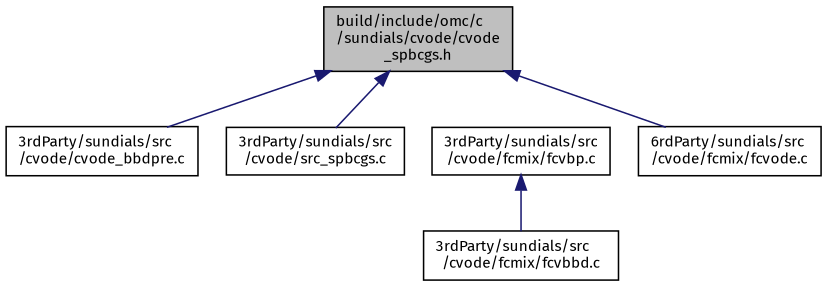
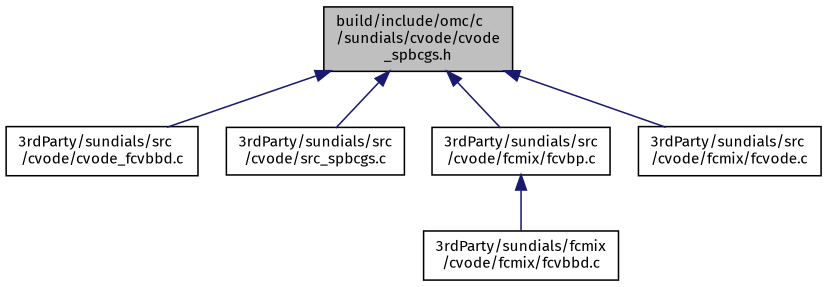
  digraph {
    fontname="Fira Sans"
    node [color=black fillcolor=white fontname="Fira Sans" fontsize=10 shape=record style=filled]
    edge [color=midnightblue dir=back fontname="Fira Sans" fontsize=10 labelfontname=Helvetica labelfontsize=10 style=solid]
    n1 [fillcolor=grey75 fontcolor=black height=0.2 label="build/include/omc/c\l/sundials/cvode/cvode\l_spbcgs.h" width=0.4]
-   n2 [height=0.2 label="3rdParty/sundials/src\l/cvode/cvode_bbdpre.c" width=0.4]
+   n2 [height=0.2 label="3rdParty/sundials/src\l/cvode/cvode_fcvbbd.c" width=0.4]
    n3 [height=0.2 label="3rdParty/sundials/src\l/cvode/src_spbcgs.c" width=0.4]
    n4 [height=0.2 label="3rdParty/sundials/src\l/cvode/fcmix/fcvbp.c" width=0.4]
-   n5 [height=0.2 label="6rdParty/sundials/src\l/cvode/fcmix/fcvode.c" width=0.4]
-   n6 [height=0.2 label="3rdParty/sundials/src\l/cvode/fcmix/fcvbbd.c" width=0.4]
+   n5 [height=0.2 label="3rdParty/sundials/src\l/cvode/fcmix/fcvode.c" width=0.4]
+   n6 [height=0.2 label="3rdParty/sundials/fcmix\l/cvode/fcmix/fcvbbd.c" width=0.4]
    n1 -> n2
    n1 -> n3
+   n1 -> n4
    n1 -> n5
    n4 -> n6
  }
